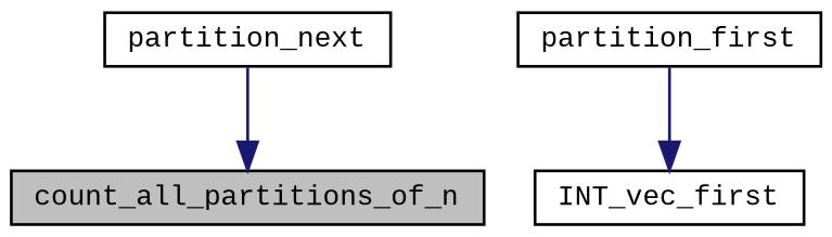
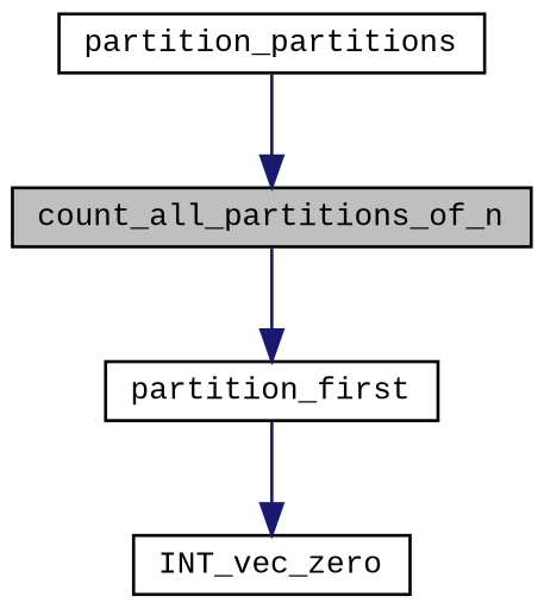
  digraph {
    fontname="Liberation Mono"
    rankdir=TB
    node [color=black fillcolor=white fontname="Liberation Mono" fontsize=10 shape=record style=filled]
    edge [color=midnightblue fontname="Liberation Mono" fontsize=10 labelfontname=Helvetica labelfontsize=10 style=solid]
    n1 [fillcolor=grey75 fontcolor=black height=0.2 label=count_all_partitions_of_n width=0.4]
    n2 [height=0.2 label=partition_first width=0.4]
-   n3 [height=0.2 label=INT_vec_first width=0.4]
-   n4 [height=0.2 label=partition_next width=0.4]
+   n3 [height=0.2 label=INT_vec_zero width=0.4]
+   n4 [height=0.2 label=partition_partitions width=0.4]
+   n1 -> n2
    n2 -> n3
    n4 -> n1
  }
